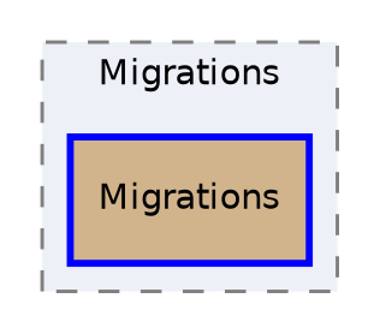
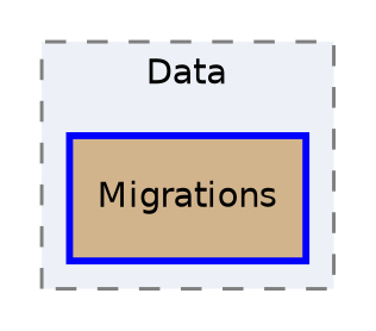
  digraph {
    compound=true
    n1 [color=blue fillcolor=tan fontname=Helvetica fontsize=10 label=Migrations shape=box style="filled,bold,"]
    subgraph cluster_1 {
      bgcolor="#edf0f7"
      fontname=Helvetica
      fontsize=10
-     label=Migrations
+     label=Data
      pencolor=grey50
      style="filled,dashed,"
      n1
    }
  }
